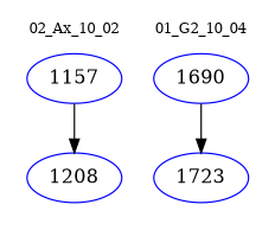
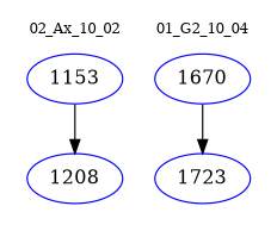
  digraph {
    node [color=blue]
    edge [color=black]
-   n1 [label=1157]
+   n1 [label=1153]
    n2 [label=1208]
-   n3 [label=1690]
+   n3 [label=1670]
    n4 [label=1723]
    subgraph cluster_1 {
      color=white
      fontsize=10
      label="02_Ax_10_02"
      n1
      n2
    }
    subgraph cluster_2 {
      color=white
      fontsize=10
      label="01_G2_10_04"
      n3
      n4
    }
    n1 -> n2
    n3 -> n4
  }
